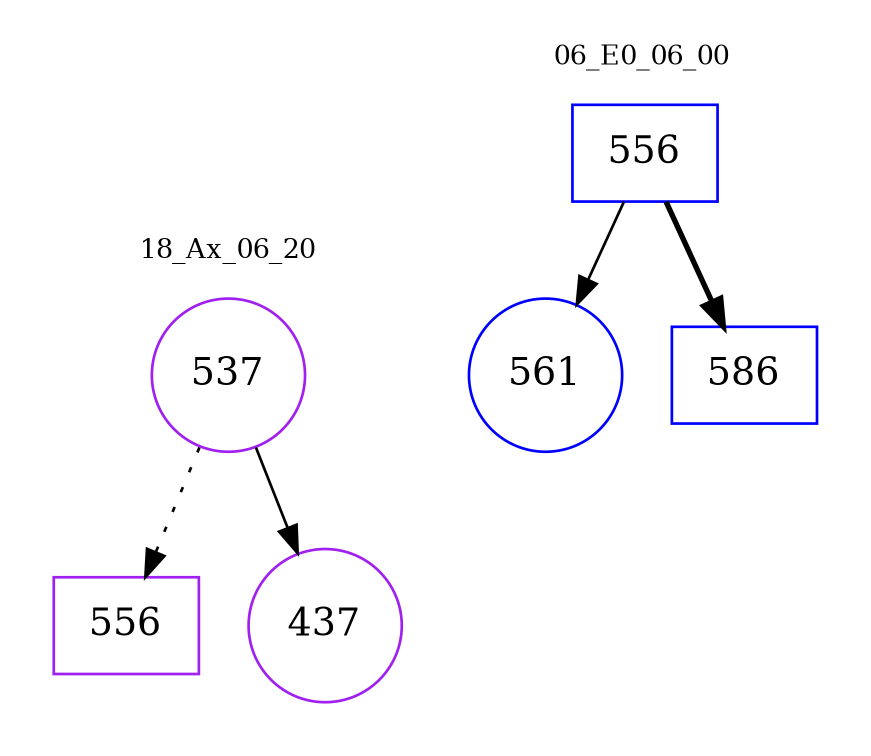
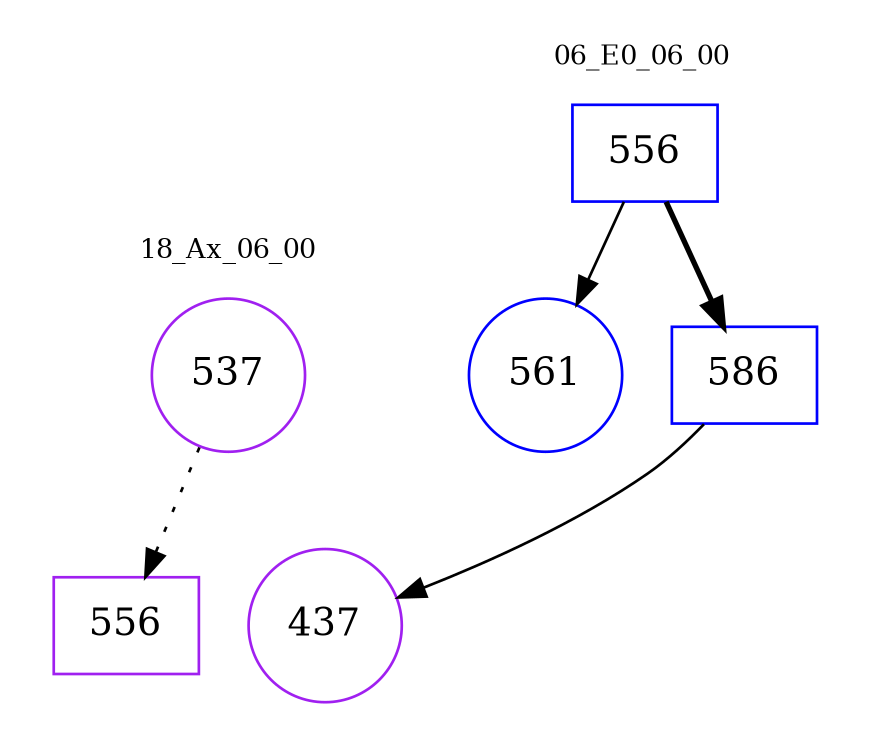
  digraph {
    node [color=purple shape=circle]
    edge [color=black style=solid]
    n1 [label=537]
    n2 [label=437]
    n3 [label=556 shape=box]
    n4 [color=blue label=556 shape=box]
    n5 [color=blue label=561]
    n6 [color=blue label=586 shape=box]
    subgraph cluster_1 {
      color=white
      fontsize=10
-     label="18_Ax_06_20"
+     label="18_Ax_06_00"
      n1
      n2
      n3
    }
    subgraph cluster_2 {
      color=white
      fontsize=10
      label="06_E0_06_00"
      n4
      n5
      n6
    }
-   n1 -> n2
+   n6 -> n2
    n1 -> n3 [style=dotted]
    n4 -> n5
    n4 -> n6 [style=bold]
  }
